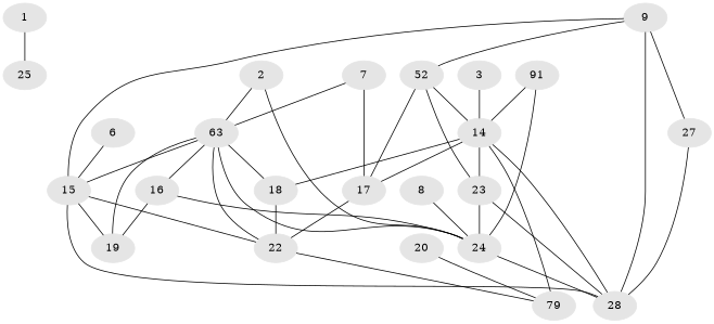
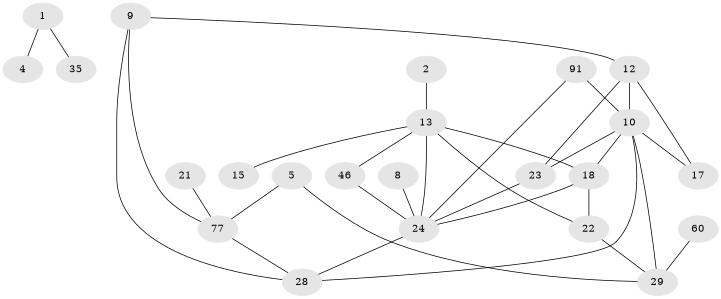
  graph {
    node [color=gray90 style=filled]
    edge [weight=1.0]
    1
-   25
+   4
+   25 [label=35]
    2
-   13 [label=63]
+   13
    15
    24
-   16
+   16 [label=46]
    18
-   19
    22
-   3
-   14
-   29 [label=79]
+   14 [label=10]
+   29
    17
    23
    28
-   27
-   6
-   7
+   5
+   27 [label=77]
    8
    9
-   12 [label=52]
+   12
    n25 [label=91]
-   20
+   20 [label=60]
+   21
+   1 -- 4
    1 -- 25
    2 -- 13
    13 -- 15
    13 -- 24
    13 -- 16
    13 -- 18
-   13 -- 19
    13 -- 22
-   15 -- 19
-   15 -- 22
-   15 -- 28
    24 -- 28 [weight=2.0]
    16 -- 24
-   16 -- 19
-   2 -- 24
+   18 -- 24
    18 -- 22 [weight=2.0]
    22 -- 29
-   3 -- 14
    14 -- 18
    14 -- 29 [weight=3.0]
    14 -- 17
    14 -- 23 [weight=2.0]
    14 -- 28 [weight=2.0]
-   17 -- 22
    23 -- 24
-   23 -- 28
+   5 -- 29
+   5 -- 27
    27 -- 28
-   6 -- 15
-   7 -- 13
-   7 -- 17 [weight=2.0]
    8 -- 24
-   9 -- 15
    9 -- 28 [weight=3.0]
    9 -- 27
    9 -- 12 [weight=2.0]
    12 -- 14 [weight=2.0]
    12 -- 17 [weight=3.0]
    12 -- 23
    n25 -- 24
    n25 -- 14 [weight=2.0]
    20 -- 29
+   21 -- 27
  }
